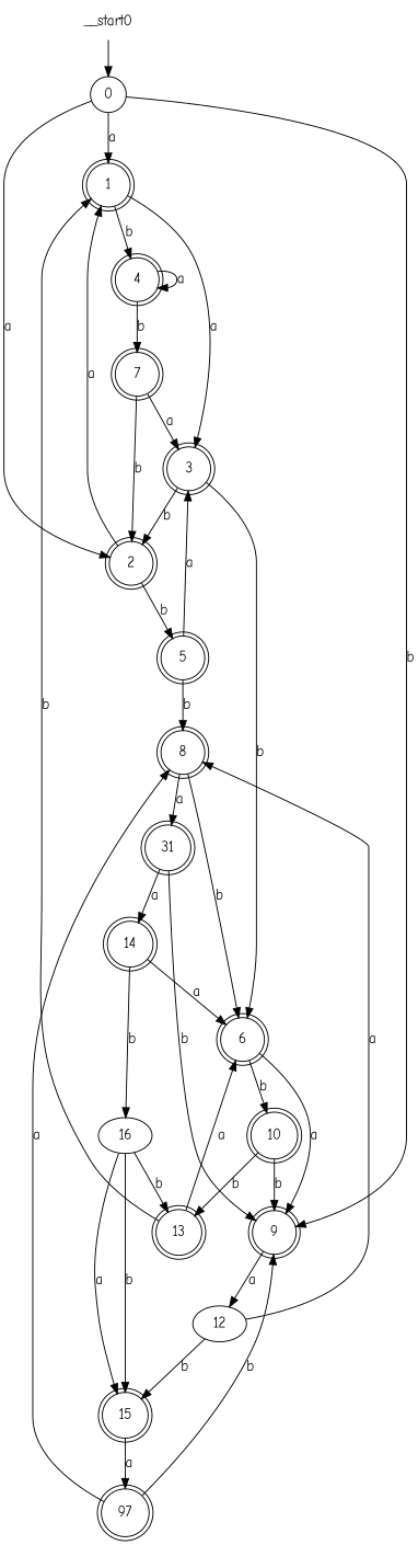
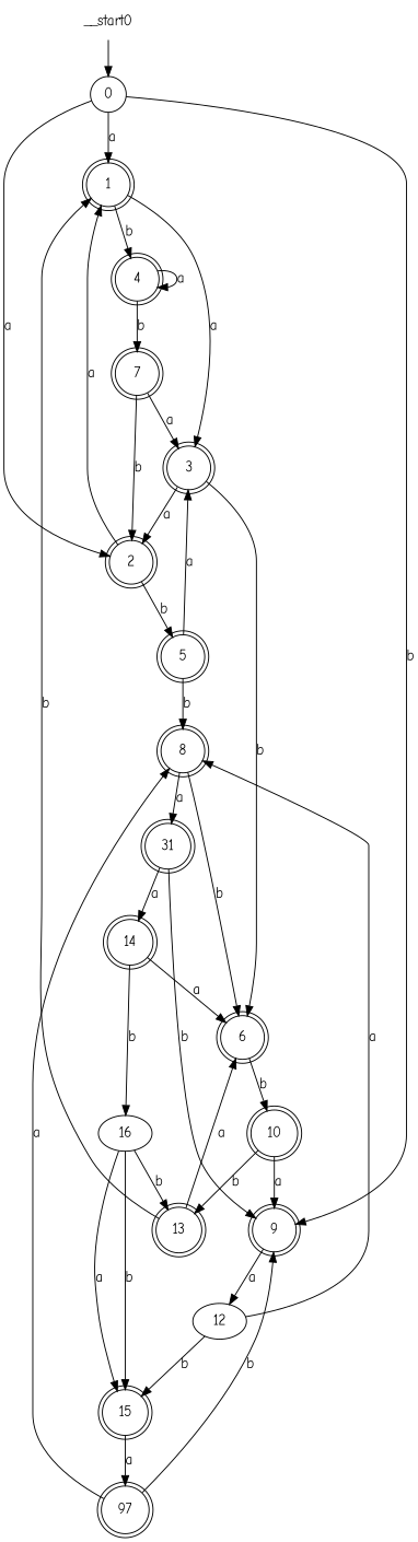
  digraph {
    fontname="Comic Neue"
    node [fontname="Comic Neue" shape=doublecircle]
    edge [fontname="Comic Neue"]
    __start0 [shape=none]
    0 [shape=circle]
    1
    2
    9
    3
    4
    5
    6
    7
    8
    10
    n13 [label=31]
    12 [shape=""]
    13
    14
    15
    16 [shape=""]
    n19 [label=97]
    __start0 -> 0
    0 -> 1 [label=a]
    0 -> 2 [label=a]
    0 -> 9 [label=b]
    1 -> 3 [label=a]
    1 -> 4 [label=b]
    2 -> 1 [label=a]
    2 -> 5 [label=b]
    9 -> 12 [label=a]
-   3 -> 2 [label=b]
+   3 -> 2 [label=a]
    3 -> 6 [label=b]
    4 -> 4 [label=a]
    4 -> 7 [label=b]
    5 -> 3 [label=a]
    5 -> 8 [label=b]
-   6 -> 9 [label=a]
    6 -> 10 [label=b]
    7 -> 2 [label=b]
    7 -> 3 [label=a]
    8 -> 6 [label=b]
    8 -> n13 [label=a]
-   10 -> 9 [label=b]
+   10 -> 9 [label=a]
    10 -> 13 [label=b]
    n13 -> 9 [label=b]
    n13 -> 14 [label=a]
    12 -> 8 [label=a]
    12 -> 15 [label=b]
    13 -> 1 [label=b]
    13 -> 6 [label=a]
    14 -> 6 [label=a]
    14 -> 16 [label=b]
    15 -> n19 [label=a]
    16 -> 13 [label=b]
    16 -> 15 [label=a]
    16 -> 15 [label=b]
    n19 -> 9 [label=b]
    n19 -> 8 [label=a]
  }
